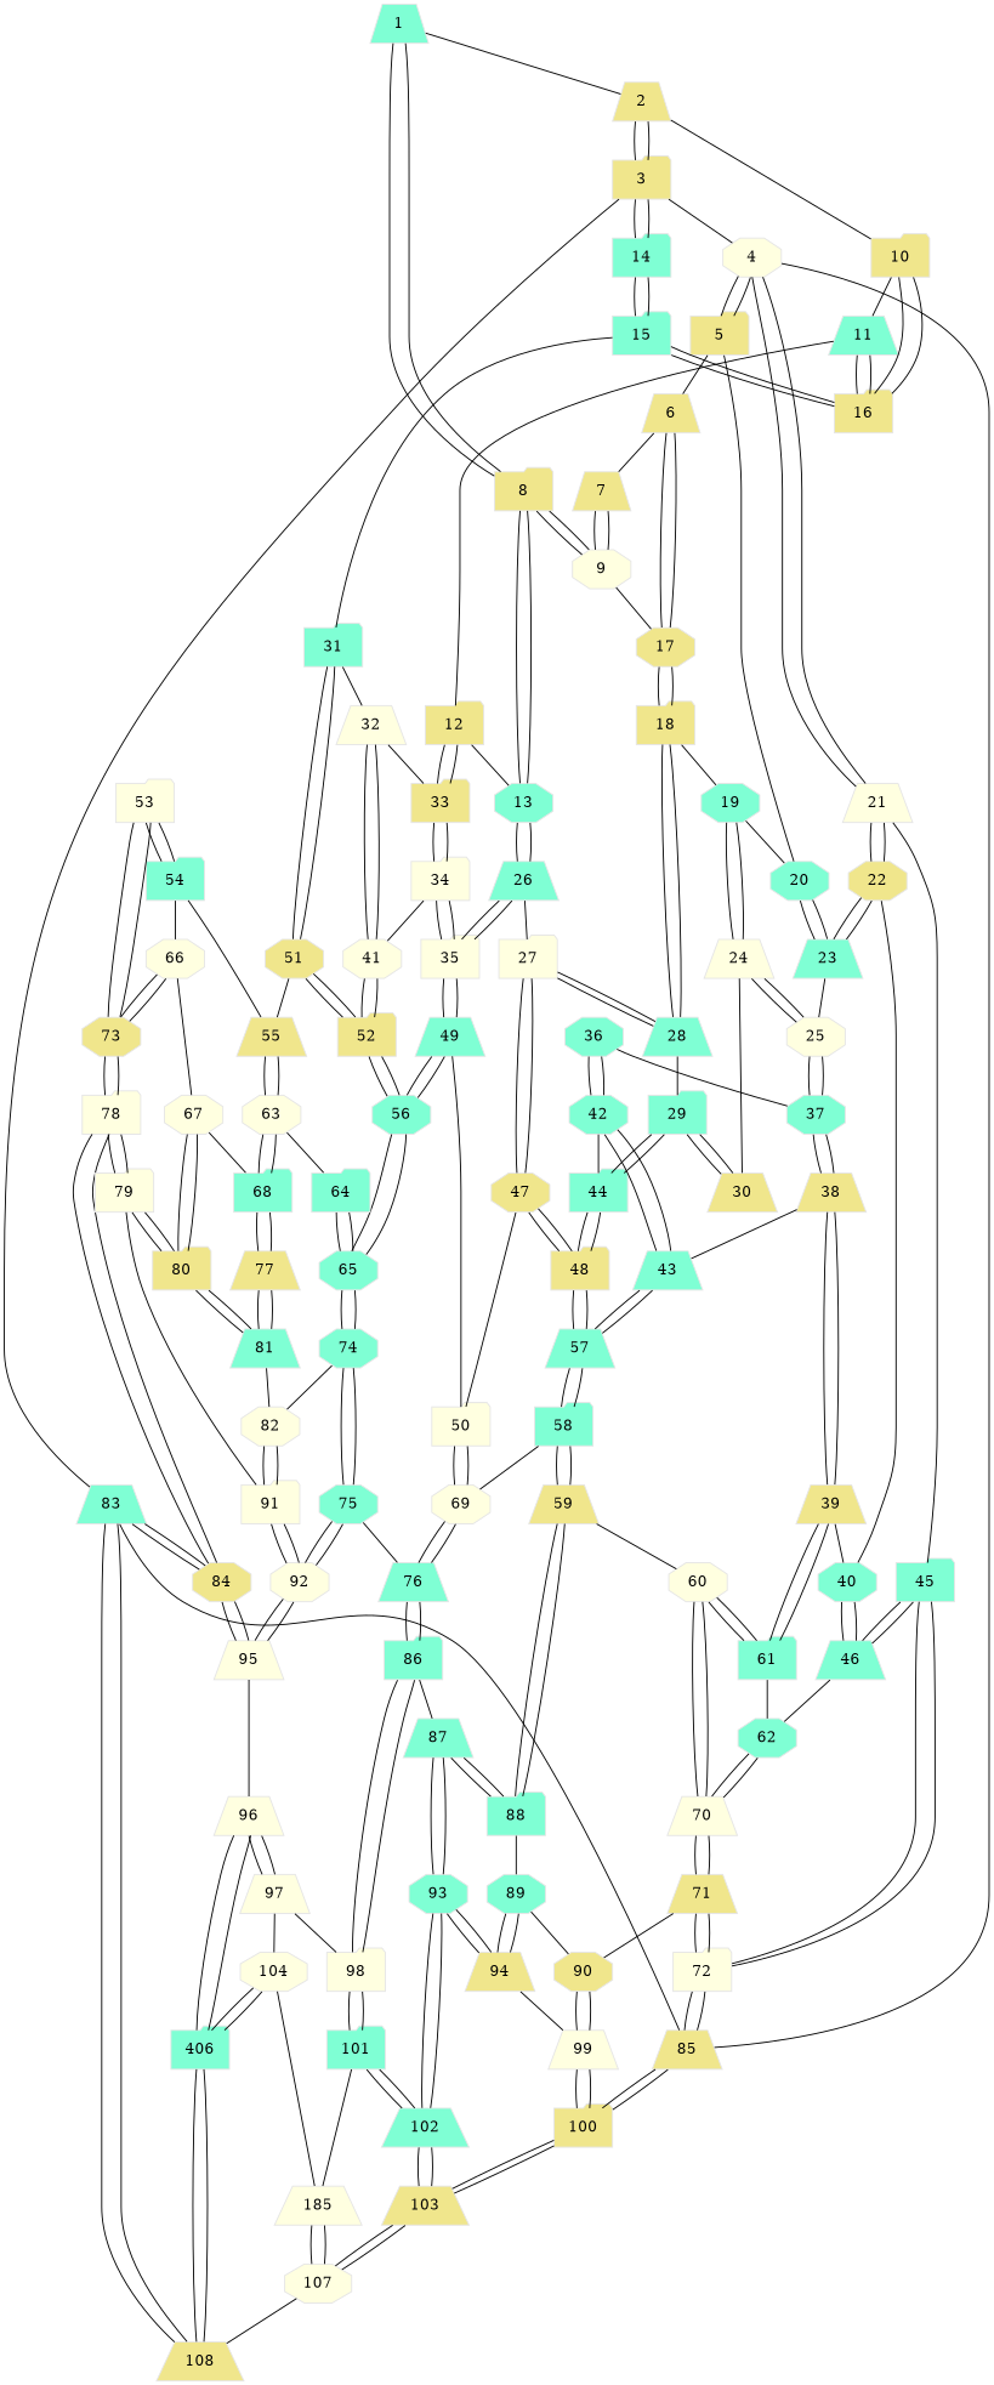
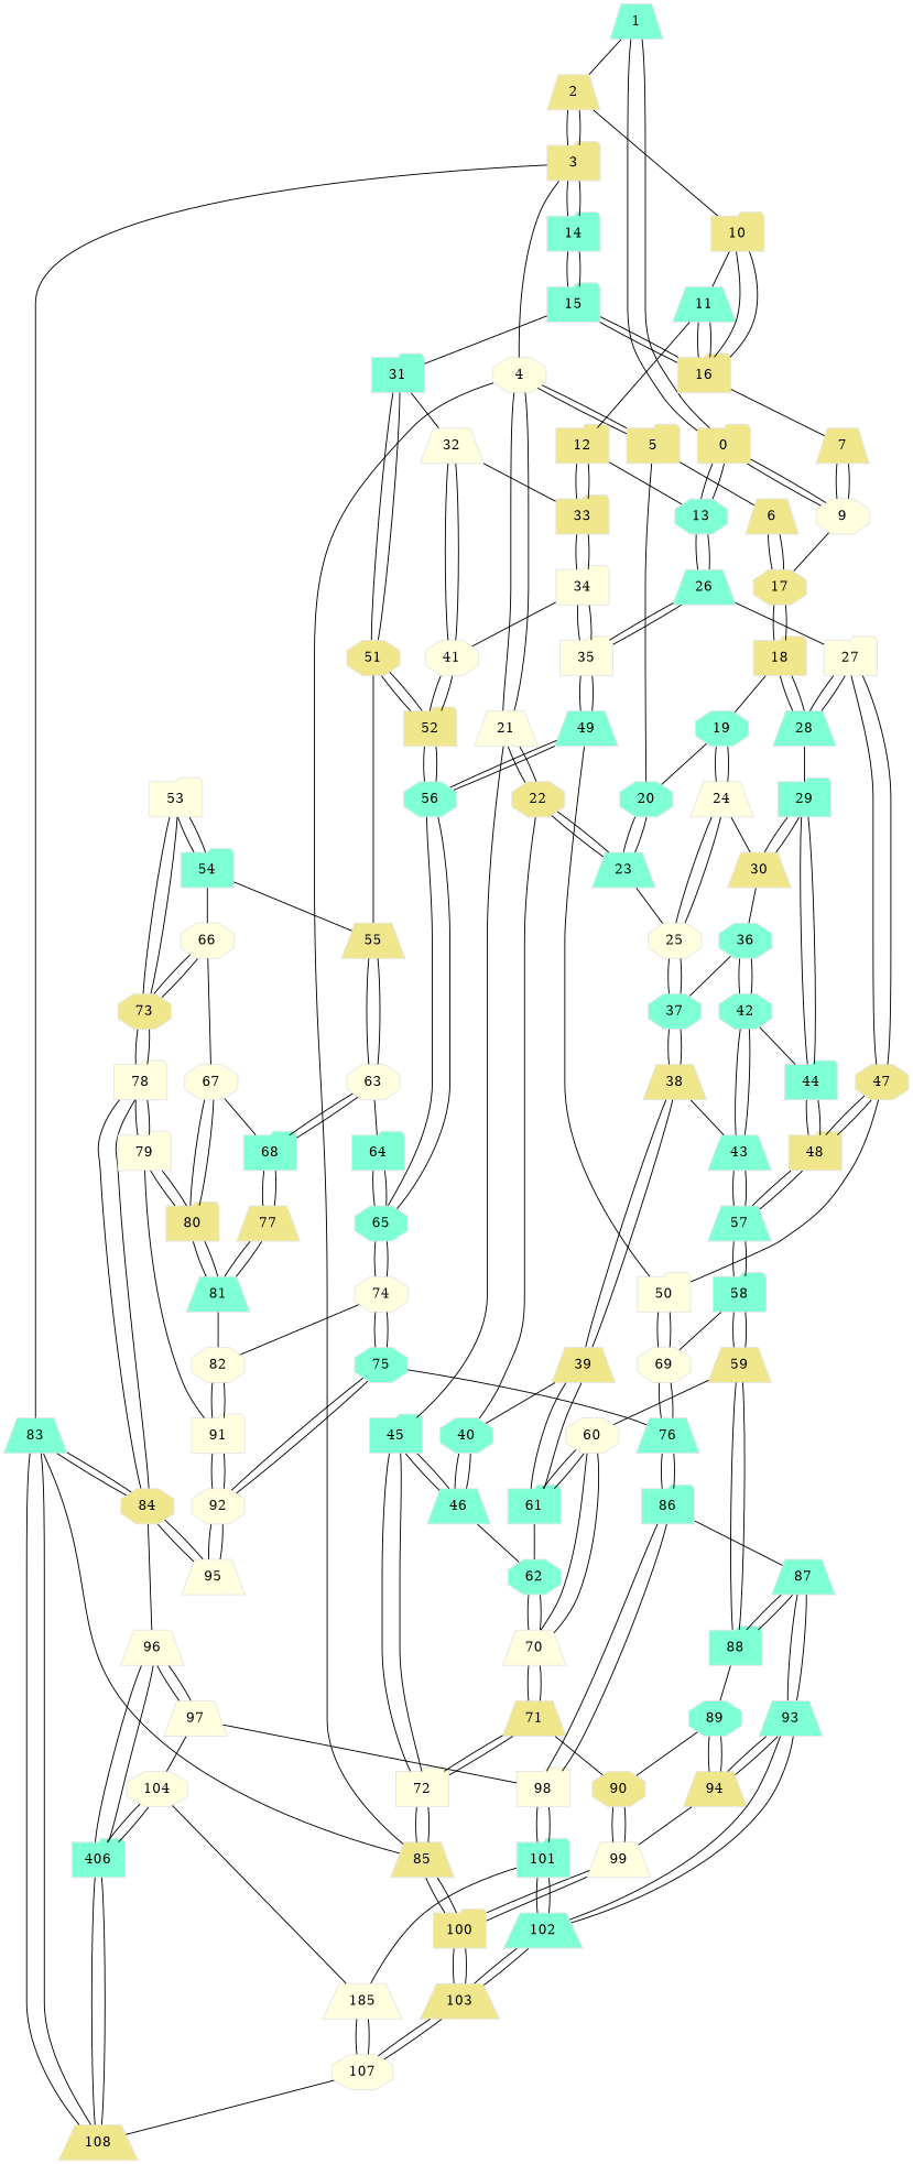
  graph {
    node [color=gray90 fillcolor=aquamarine shape=trapezium style=filled]
    2 [fillcolor=khaki]
    1
-   8 [fillcolor=khaki shape=folder]
+   8 [fillcolor=khaki shape=folder label=0]
    3 [fillcolor=khaki shape=folder]
    10 [fillcolor=khaki shape=folder]
    9 [fillcolor=lightyellow shape=octagon]
    13 [shape=octagon]
    4 [fillcolor=lightyellow shape=octagon]
    14 [shape=folder]
    83
    11
    16 [fillcolor=khaki shape=folder]
    5 [fillcolor=khaki shape=folder]
    21 [fillcolor=lightyellow]
    85 [fillcolor=khaki]
    15 [shape=folder]
    84 [fillcolor=khaki shape=octagon]
    108 [fillcolor=khaki]
    6 [fillcolor=khaki]
    20 [shape=octagon]
    22 [fillcolor=khaki shape=octagon]
    45 [shape=folder]
    100 [fillcolor=khaki shape=folder]
    7 [fillcolor=khaki]
    17 [fillcolor=khaki shape=octagon]
    23
    18 [fillcolor=khaki shape=folder]
    26
    12 [fillcolor=khaki shape=folder]
    33 [fillcolor=khaki shape=folder]
    34 [fillcolor=lightyellow shape=folder]
    27 [fillcolor=lightyellow shape=folder]
    35 [fillcolor=lightyellow shape=folder]
    31 [shape=folder]
    53 [fillcolor=lightyellow shape=folder]
    54 [shape=folder]
    73 [fillcolor=khaki shape=octagon]
    32 [fillcolor=lightyellow]
    51 [fillcolor=khaki shape=octagon]
    19 [shape=octagon]
    28
    24 [fillcolor=lightyellow]
    29 [shape=folder]
    25 [fillcolor=lightyellow shape=octagon]
    30 [fillcolor=khaki]
    40 [shape=octagon]
    46
    72 [fillcolor=lightyellow shape=folder]
    37 [shape=octagon]
    36 [shape=octagon]
    38 [fillcolor=khaki]
    47 [fillcolor=khaki shape=octagon]
    49
    48 [fillcolor=khaki shape=folder]
    50 [fillcolor=lightyellow shape=folder]
    44 [shape=folder]
    42 [shape=octagon]
    41 [fillcolor=lightyellow shape=octagon]
    52 [fillcolor=khaki shape=folder]
    55 [fillcolor=khaki]
    56 [shape=octagon]
    43
    39 [fillcolor=khaki]
    61 [shape=folder]
    57
    62 [shape=octagon]
    58 [shape=folder]
    70 [fillcolor=lightyellow]
    69 [fillcolor=lightyellow shape=octagon]
    65 [shape=octagon]
    76
    63 [fillcolor=lightyellow shape=octagon]
    66 [fillcolor=lightyellow shape=octagon]
    78 [fillcolor=lightyellow shape=folder]
    67 [fillcolor=lightyellow shape=octagon]
    64 [shape=folder]
    68 [shape=folder]
-   74 [shape=octagon]
+   74 [fillcolor=lightyellow shape=octagon]
    59 [fillcolor=khaki]
    60 [fillcolor=lightyellow shape=octagon]
    88 [shape=folder]
    89 [shape=octagon]
    71 [fillcolor=khaki]
    77 [fillcolor=khaki]
    81
    75 [shape=octagon]
    82 [fillcolor=lightyellow shape=octagon]
    80 [fillcolor=khaki shape=folder]
    86 [shape=folder]
    90 [fillcolor=khaki shape=octagon]
    99 [fillcolor=lightyellow]
    79 [fillcolor=lightyellow shape=folder]
    92 [fillcolor=lightyellow shape=octagon]
    91 [fillcolor=lightyellow shape=folder]
    95 [fillcolor=lightyellow]
    87
    98 [fillcolor=lightyellow shape=folder]
    96 [fillcolor=lightyellow]
    103 [fillcolor=khaki]
-   93 [shape=octagon]
+   93
    101 [shape=folder]
    94 [fillcolor=khaki]
    102
    97 [fillcolor=lightyellow]
    n105 [label=406 shape=folder]
    104 [fillcolor=lightyellow shape=octagon]
    n107 [fillcolor=lightyellow label=185]
    107 [fillcolor=lightyellow shape=octagon]
    2 -- 3
    2 -- 3
    2 -- 10
    1 -- 2
    1 -- 8
    1 -- 8
    8 -- 9
    8 -- 9
    8 -- 13
    8 -- 13
    3 -- 4
    3 -- 14
    3 -- 14
    3 -- 83
    10 -- 11
    10 -- 16
    10 -- 16
    9 -- 17
    13 -- 26
    13 -- 26
    4 -- 5
    4 -- 5
    4 -- 21
    4 -- 21
    4 -- 85
    14 -- 15
    14 -- 15
    83 -- 85
    83 -- 84
    83 -- 84
    83 -- 108
    83 -- 108
    11 -- 16
    11 -- 16
    11 -- 12
    5 -- 6
    5 -- 20
    21 -- 22
    21 -- 22
    21 -- 45
    85 -- 100
    85 -- 100
    15 -- 16
    15 -- 16
    15 -- 31
    84 -- 95
    84 -- 95
-   6 -- 7
+   16 -- 7
    6 -- 17
    6 -- 17
    20 -- 23
    20 -- 23
    22 -- 23
    22 -- 23
    22 -- 40
    45 -- 46
    45 -- 46
    45 -- 72
    45 -- 72
    100 -- 103
    100 -- 103
    7 -- 9
    7 -- 9
    17 -- 18
    17 -- 18
    23 -- 25
    18 -- 19
    18 -- 28
    18 -- 28
    26 -- 27
    26 -- 35
    26 -- 35
    12 -- 13
    12 -- 33
    12 -- 33
    33 -- 34
    33 -- 34
    34 -- 35
    34 -- 35
    34 -- 41
    27 -- 28
    27 -- 28
    27 -- 47
    27 -- 47
    35 -- 49
    35 -- 49
    31 -- 32
    31 -- 51
    31 -- 51
    53 -- 54
    53 -- 54
    53 -- 73
    53 -- 73
    54 -- 55
    54 -- 66
    73 -- 78
    73 -- 78
    32 -- 33
    32 -- 41
    32 -- 41
    51 -- 52
    51 -- 52
    51 -- 55
    19 -- 20
    19 -- 24
    19 -- 24
    28 -- 29
    24 -- 25
    24 -- 25
    24 -- 30
    29 -- 30
    29 -- 30
    29 -- 44
    29 -- 44
    25 -- 37
    25 -- 37
+   30 -- 36
    40 -- 46
    40 -- 46
    46 -- 62
    72 -- 85
    72 -- 85
    37 -- 38
    37 -- 38
    36 -- 37
    36 -- 42
    36 -- 42
    38 -- 43
    38 -- 39
    38 -- 39
    47 -- 48
    47 -- 48
    47 -- 50
    49 -- 50
    49 -- 56
    49 -- 56
    48 -- 57
    48 -- 57
    50 -- 69
    50 -- 69
    44 -- 48
    44 -- 48
    42 -- 44
    42 -- 43
    42 -- 43
    41 -- 52
    41 -- 52
    52 -- 56
    52 -- 56
    55 -- 63
    55 -- 63
    56 -- 65
    56 -- 65
    43 -- 57
    43 -- 57
    39 -- 40
    39 -- 61
    39 -- 61
    61 -- 62
    57 -- 58
    57 -- 58
    62 -- 70
    62 -- 70
    58 -- 69
    58 -- 59
    58 -- 59
    70 -- 71
    70 -- 71
    69 -- 76
    69 -- 76
    65 -- 74
    65 -- 74
    76 -- 86
    76 -- 86
    63 -- 64
    63 -- 68
    63 -- 68
    66 -- 73
    66 -- 73
    66 -- 67
    78 -- 84
    78 -- 84
    78 -- 79
    78 -- 79
    67 -- 68
    67 -- 80
    67 -- 80
    64 -- 65
    64 -- 65
    68 -- 77
    68 -- 77
    74 -- 75
    74 -- 75
    74 -- 82
    59 -- 60
    59 -- 88
    59 -- 88
    60 -- 61
    60 -- 61
    60 -- 70
    60 -- 70
    88 -- 89
    89 -- 90
    89 -- 94
    89 -- 94
    71 -- 72
    71 -- 72
    71 -- 90
    77 -- 81
    77 -- 81
    81 -- 82
    75 -- 76
    75 -- 92
    75 -- 92
    82 -- 91
    82 -- 91
    80 -- 81
    80 -- 81
    86 -- 87
    86 -- 98
    86 -- 98
    90 -- 99
    90 -- 99
    99 -- 100
    99 -- 100
    79 -- 80
    79 -- 80
    79 -- 91
    92 -- 95
    92 -- 95
    91 -- 92
    91 -- 92
-   95 -- 96
+   84 -- 96
    87 -- 88
    87 -- 88
    87 -- 93
    87 -- 93
    98 -- 101
    98 -- 101
    96 -- 97
    96 -- 97
    96 -- n105
    96 -- n105
    103 -- 107
    103 -- 107
    93 -- 94
    93 -- 94
    93 -- 102
    93 -- 102
    101 -- 102
    101 -- 102
    101 -- n107
    94 -- 99
    102 -- 103
    102 -- 103
    97 -- 98
    97 -- 104
    n105 -- 108
    n105 -- 108
    104 -- n105
    104 -- n105
    104 -- n107
    n107 -- 107
    n107 -- 107
    107 -- 108
  }
